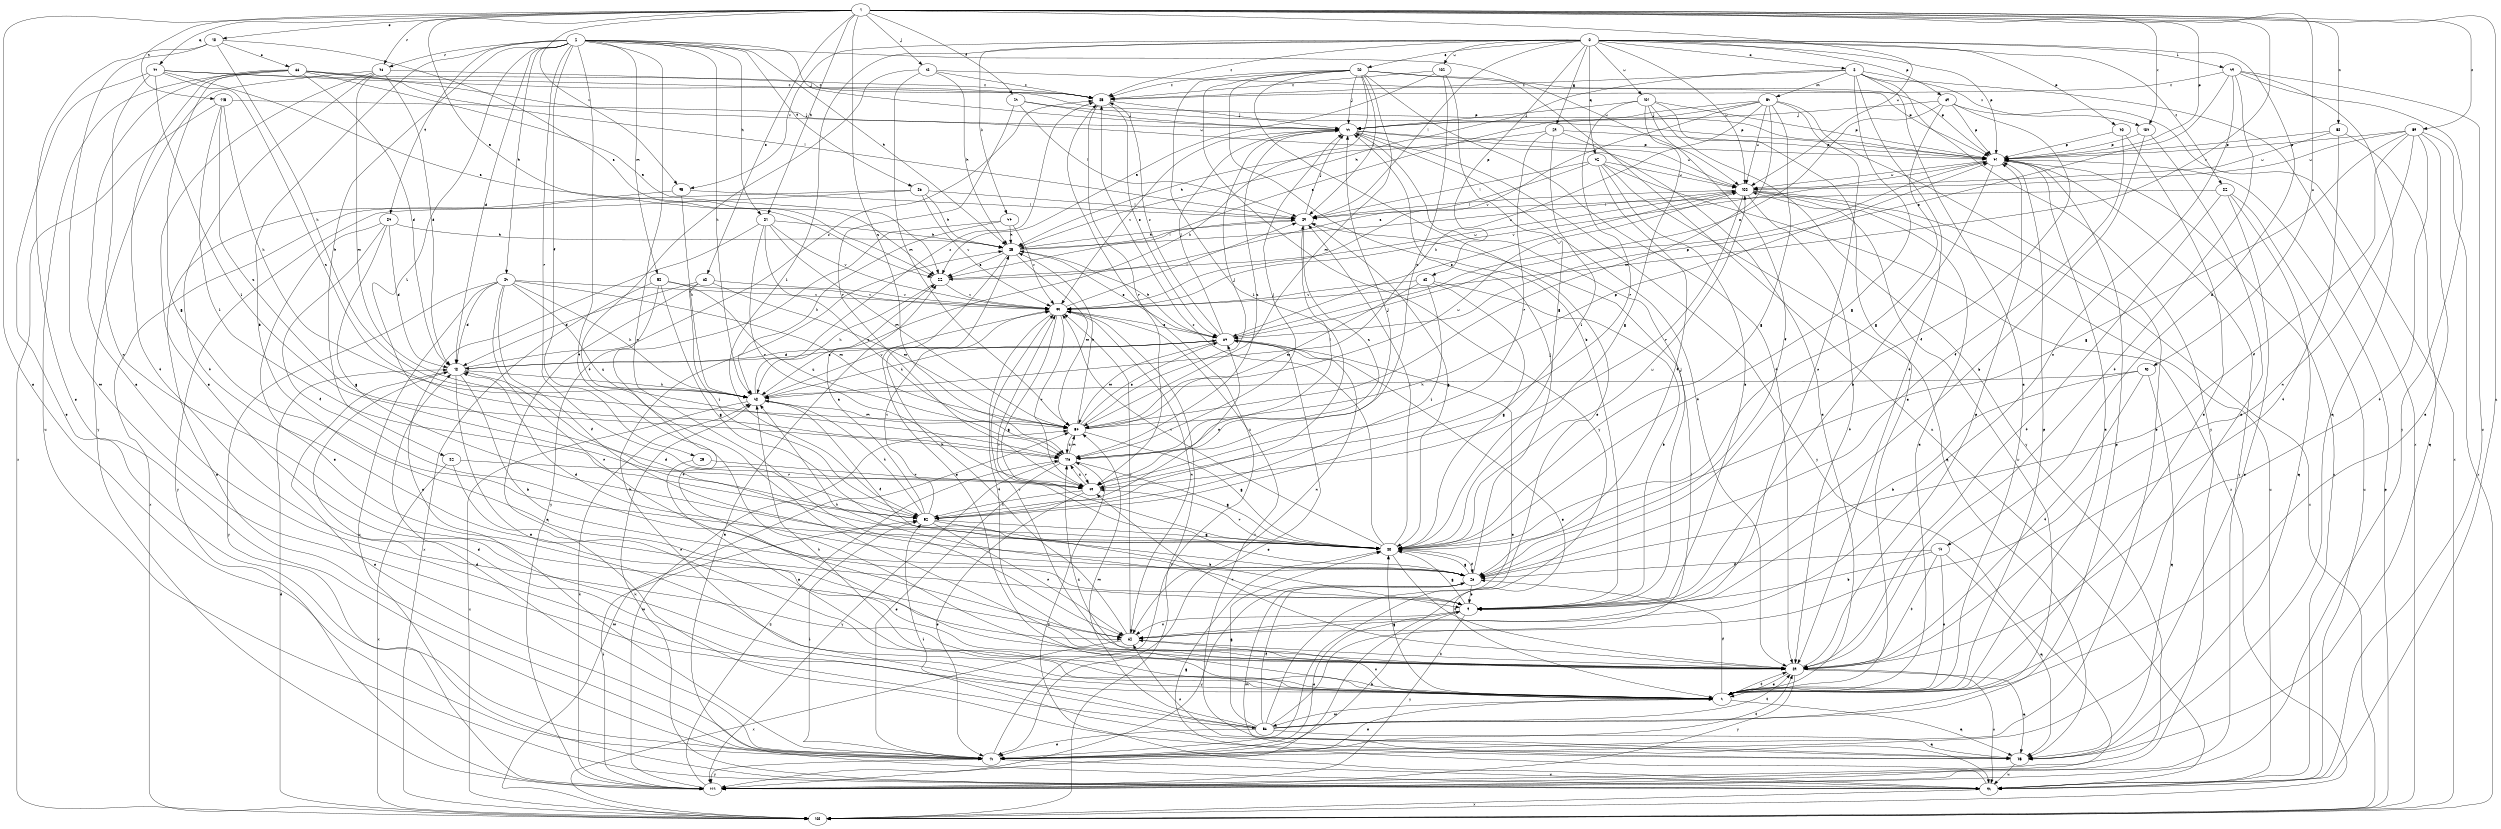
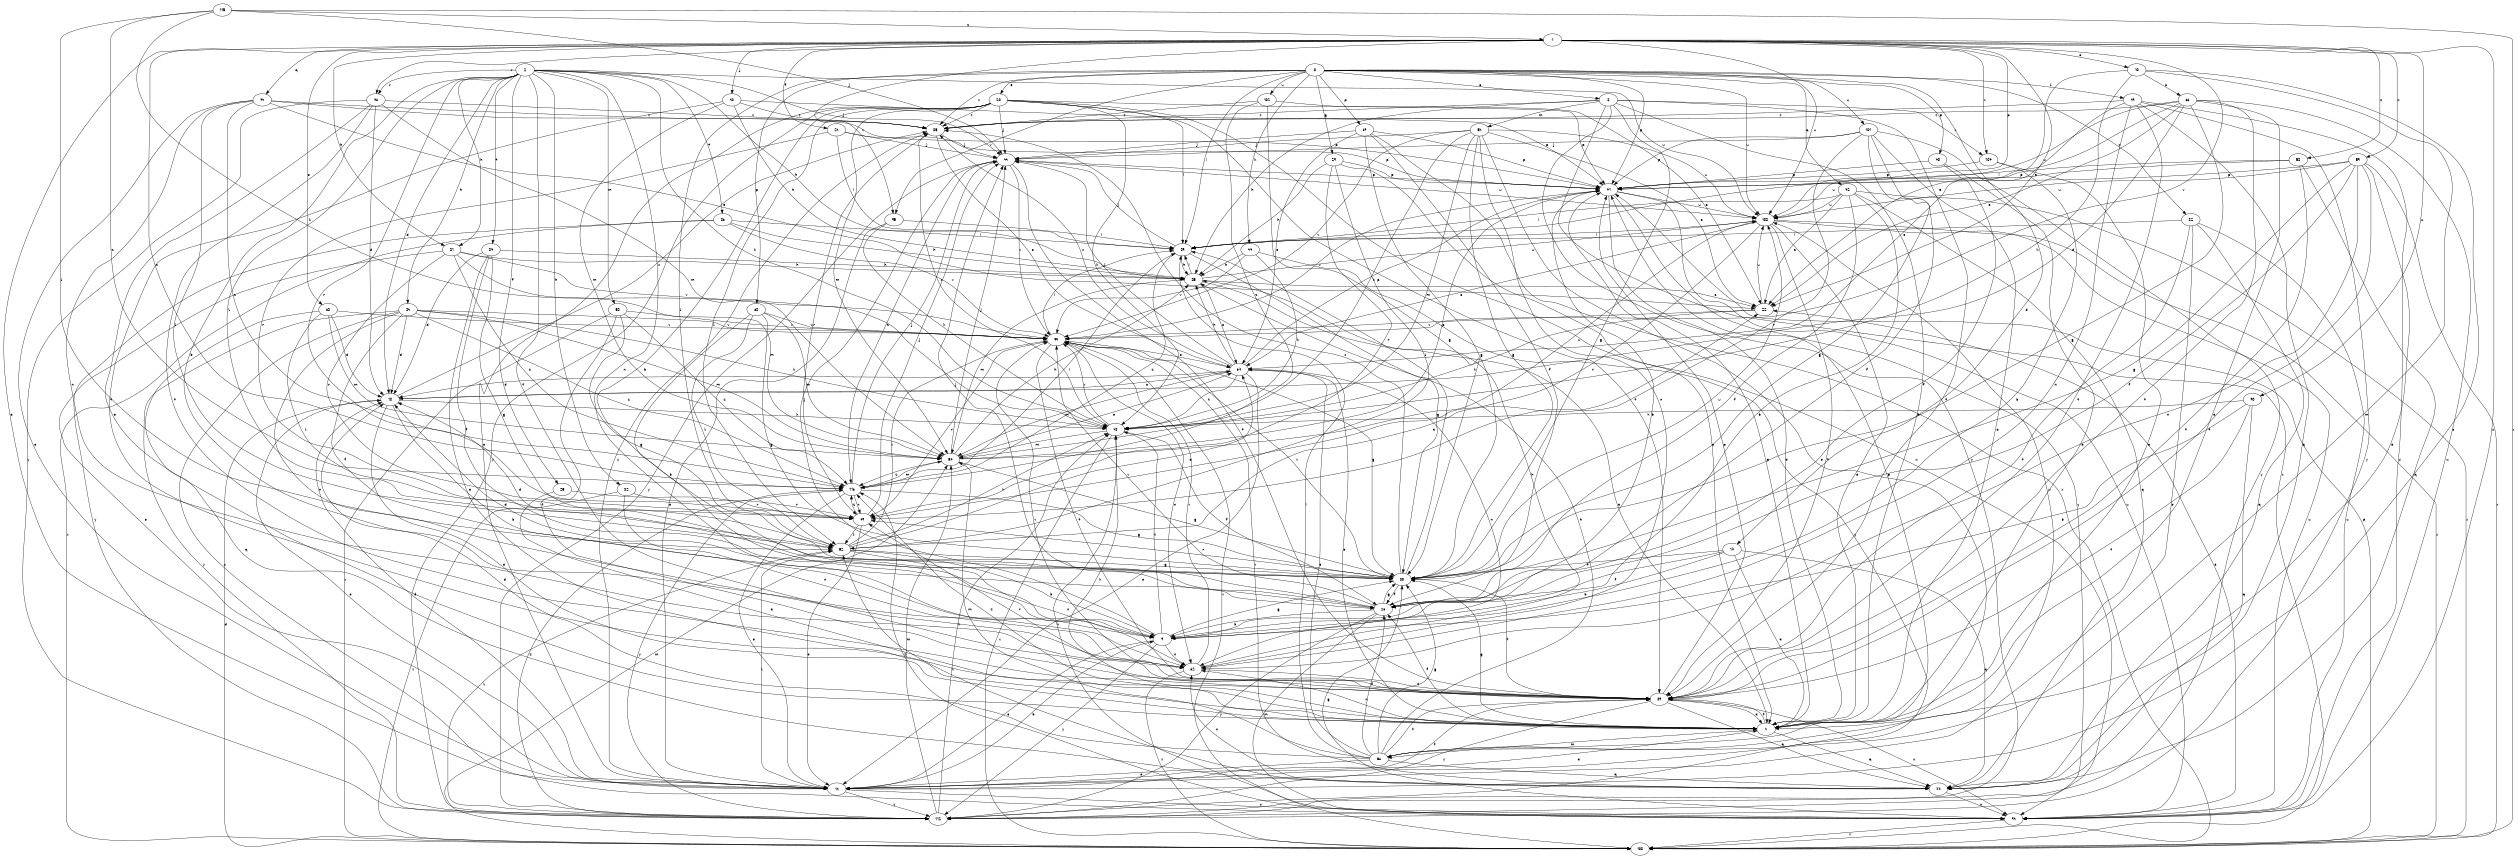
  strict digraph {
    fontname="Patrick Hand"
    node [fontname="Patrick Hand"]
    edge [fontname="Patrick Hand"]
    0
    3
    17
    20
    29
    39
    47
    49
    52
    68
    69
    70
    71
    72
    82
    85
    95
    101
    102
    103
    107
    35
    89
    4
    30
    54
    108
    112
    9
    26
-   75
+   75 [label=77]
    14
    94
    44
    48
    57
    79
    116
    99
    62
    67
    22
    1
    10
    24
    31
    43
    58
    59
    63
    74
    76
    90
    115
    56
    66
    18
    2
    25
    32
    34
    53
    86
    87
    0 -> 3 [label=a]
    0 -> 17 [label=d]
    0 -> 20 [label=e]
    0 -> 29 [label=g]
    0 -> 39 [label=i]
    0 -> 47 [label=k]
    0 -> 49 [label=l]
    0 -> 52 [label=l]
    0 -> 68 [label=p]
    0 -> 69 [label=p]
    0 -> 70 [label=p]
    0 -> 71 [label=p]
    0 -> 72 [label=q]
    0 -> 82 [label=s]
    0 -> 85 [label=s]
    0 -> 95 [label=v]
    0 -> 101 [label=w]
    0 -> 102 [label=w]
    0 -> 103 [label=w]
    3 -> 85 [label=s]
    3 -> 107 [label=x]
    3 -> 35 [label=h]
    3 -> 89 [label=t]
    3 -> 4 [label=a]
    3 -> 30 [label=g]
    3 -> 54 [label=m]
    3 -> 108 [label=x]
    3 -> 112 [label=y]
-   17 -> 89 [label=t]
+   17 -> 30 [label=t]
    17 -> 4 [label=a]
    17 -> 9 [label=b]
    17 -> 26 [label=f]
    17 -> 75 [label=q]
    20 -> 39 [label=i]
    20 -> 52 [label=l]
    20 -> 71 [label=p]
    20 -> 85 [label=s]
    20 -> 89 [label=t]
    20 -> 112 [label=y]
    20 -> 9 [label=b]
    20 -> 14 [label=c]
    20 -> 94 [label=u]
    20 -> 44 [label=j]
    20 -> 48 [label=k]
    20 -> 57 [label=m]
    29 -> 52 [label=l]
    29 -> 71 [label=p]
    29 -> 35 [label=h]
    29 -> 4 [label=a]
    29 -> 79 [label=r]
    39 -> 35 [label=h]
    39 -> 30 [label=g]
    39 -> 44 [label=j]
    39 -> 116 [label=z]
    47 -> 35 [label=h]
    47 -> 112 [label=y]
    47 -> 48 [label=k]
    47 -> 99 [label=v]
    49 -> 85 [label=s]
    49 -> 89 [label=t]
    49 -> 112 [label=y]
    49 -> 75 [label=q]
    49 -> 94 [label=u]
    49 -> 62 [label=n]
    49 -> 67 [label=o]
    52 -> 30 [label=g]
    52 -> 9 [label=b]
    52 -> 48 [label=k]
    52 -> 99 [label=v]
    52 -> 62 [label=n]
    52 -> 67 [label=o]
    52 -> 22 [label=e]
    68 -> 52 [label=l]
    68 -> 30 [label=g]
    68 -> 9 [label=b]
    68 -> 57 [label=m]
    68 -> 99 [label=v]
    69 -> 71 [label=p]
    69 -> 30 [label=g]
    69 -> 108 [label=x]
    69 -> 26 [label=f]
    69 -> 44 [label=j]
    69 -> 67 [label=o]
    70 -> 71 [label=p]
    70 -> 4 [label=a]
    70 -> 26 [label=f]
    71 -> 103 [label=w]
    71 -> 4 [label=a]
    71 -> 112 [label=y]
    71 -> 9 [label=b]
    71 -> 94 [label=u]
    71 -> 99 [label=v]
    72 -> 39 [label=i]
    72 -> 103 [label=w]
    72 -> 108 [label=x]
    72 -> 9 [label=b]
    72 -> 26 [label=f]
    72 -> 75 [label=q]
    72 -> 22 [label=e]
    82 -> 39 [label=i]
    82 -> 89 [label=t]
    82 -> 75 [label=q]
    82 -> 14 [label=c]
    82 -> 94 [label=u]
    85 -> 44 [label=j]
    85 -> 79 [label=r]
    85 -> 67 [label=o]
    95 -> 39 [label=i]
    95 -> 14 [label=c]
    95 -> 48 [label=k]
    101 -> 71 [label=p]
    101 -> 4 [label=a]
    101 -> 30 [label=g]
    101 -> 112 [label=y]
    101 -> 26 [label=f]
    101 -> 44 [label=j]
    101 -> 79 [label=r]
    102 -> 85 [label=s]
    102 -> 30 [label=g]
    102 -> 116 [label=z]
    102 -> 22 [label=e]
    103 -> 39 [label=i]
    103 -> 89 [label=t]
    103 -> 4 [label=a]
    103 -> 108 [label=x]
    103 -> 94 [label=u]
    103 -> 79 [label=r]
    103 -> 67 [label=o]
    107 -> 71 [label=p]
    107 -> 4 [label=a]
    107 -> 9 [label=b]
    35 -> 39 [label=i]
    35 -> 103 [label=w]
    35 -> 4 [label=a]
    35 -> 57 [label=m]
    35 -> 67 [label=o]
    35 -> 22 [label=e]
    89 -> 71 [label=p]
    89 -> 4 [label=a]
    89 -> 112 [label=y]
    89 -> 75 [label=q]
    89 -> 94 [label=u]
    89 -> 79 [label=r]
    89 -> 99 [label=v]
    4 -> 71 [label=p]
    4 -> 89 [label=t]
    4 -> 30 [label=g]
    4 -> 26 [label=f]
    4 -> 75 [label=q]
    4 -> 48 [label=k]
    4 -> 116 [label=z]
    4 -> 62 [label=n]
    4 -> 56 [label=m]
    30 -> 39 [label=i]
    30 -> 85 [label=s]
    30 -> 103 [label=w]
    30 -> 89 [label=t]
    30 -> 26 [label=f]
    30 -> 79 [label=r]
    30 -> 99 [label=v]
    30 -> 18 [label=d]
    54 -> 103 [label=w]
    54 -> 30 [label=g]
    54 -> 14 [label=c]
    54 -> 44 [label=j]
    54 -> 48 [label=k]
    54 -> 57 [label=m]
    54 -> 99 [label=v]
    54 -> 62 [label=n]
    54 -> 22 [label=e]
    108 -> 71 [label=p]
    108 -> 57 [label=m]
    108 -> 99 [label=v]
    108 -> 18 [label=d]
    112 -> 52 [label=l]
    112 -> 48 [label=k]
    112 -> 57 [label=m]
    112 -> 116 [label=z]
    9 -> 30 [label=g]
    9 -> 112 [label=y]
    9 -> 14 [label=c]
    9 -> 44 [label=j]
    9 -> 48 [label=k]
    9 -> 62 [label=n]
    26 -> 30 [label=g]
    26 -> 112 [label=y]
    26 -> 9 [label=b]
    26 -> 94 [label=m]
    26 -> 44 [label=j]
    26 -> 99 [label=v]
    26 -> 18 [label=d]
    75 -> 52 [label=l]
    75 -> 94 [label=u]
    75 -> 99 [label=v]
    75 -> 62 [label=n]
    14 -> 52 [label=l]
    14 -> 85 [label=s]
    14 -> 89 [label=t]
    14 -> 4 [label=a]
    14 -> 112 [label=y]
    14 -> 9 [label=b]
    14 -> 94 [label=u]
    14 -> 18 [label=d]
    94 -> 30 [label=g]
    94 -> 108 [label=x]
    94 -> 48 [label=k]
    94 -> 116 [label=z]
    94 -> 22 [label=e]
    44 -> 71 [label=p]
    44 -> 103 [label=w]
    44 -> 89 [label=t]
    44 -> 112 [label=y]
    44 -> 116 [label=z]
    44 -> 99 [label=v]
    48 -> 85 [label=s]
    48 -> 108 [label=x]
    48 -> 26 [label=f]
    48 -> 57 [label=m]
    48 -> 99 [label=v]
    57 -> 71 [label=p]
    57 -> 103 [label=w]
    57 -> 35 [label=h]
    57 -> 30 [label=g]
    57 -> 44 [label=j]
    57 -> 116 [label=z]
    57 -> 67 [label=o]
    79 -> 52 [label=l]
    79 -> 14 [label=c]
    79 -> 44 [label=j]
    79 -> 116 [label=z]
    116 -> 39 [label=i]
    116 -> 30 [label=g]
    116 -> 112 [label=y]
    116 -> 14 [label=c]
    116 -> 44 [label=j]
    116 -> 57 [label=m]
    116 -> 79 [label=r]
    99 -> 39 [label=i]
    99 -> 89 [label=t]
    99 -> 30 [label=g]
    99 -> 79 [label=r]
    99 -> 62 [label=n]
    99 -> 67 [label=o]
    62 -> 35 [label=h]
    62 -> 89 [label=t]
    62 -> 108 [label=x]
    62 -> 99 [label=v]
    67 -> 71 [label=p]
    67 -> 85 [label=s]
    67 -> 35 [label=h]
    67 -> 4 [label=a]
    67 -> 14 [label=c]
    67 -> 44 [label=j]
    67 -> 48 [label=k]
    67 -> 57 [label=m]
    67 -> 62 [label=n]
    67 -> 18 [label=d]
    22 -> 103 [label=w]
    22 -> 48 [label=k]
    22 -> 99 [label=v]
    1 -> 71 [label=p]
    1 -> 95 [label=v]
    1 -> 103 [label=w]
    1 -> 107 [label=x]
    1 -> 14 [label=c]
    1 -> 94 [label=u]
    1 -> 116 [label=z]
    1 -> 99 [label=v]
    1 -> 22 [label=e]
    1 -> 10 [label=c]
    1 -> 24 [label=f]
    1 -> 31 [label=h]
    1 -> 43 [label=j]
    1 -> 58 [label=n]
    1 -> 59 [label=n]
    1 -> 63 [label=o]
    1 -> 74 [label=q]
    1 -> 76 [label=r]
    1 -> 90 [label=u]
-   1 -> 115 [label=z]
+   115 -> 1 [label=z]
    10 -> 14 [label=c]
    10 -> 48 [label=k]
    10 -> 22 [label=e]
    10 -> 56 [label=m]
    10 -> 66 [label=o]
    24 -> 39 [label=i]
    24 -> 71 [label=p]
    24 -> 44 [label=j]
    24 -> 79 [label=r]
    31 -> 35 [label=h]
    31 -> 14 [label=c]
    31 -> 57 [label=m]
    31 -> 79 [label=r]
    31 -> 116 [label=z]
    31 -> 99 [label=v]
    43 -> 71 [label=p]
    43 -> 85 [label=s]
    43 -> 35 [label=h]
    43 -> 89 [label=t]
    43 -> 57 [label=m]
    58 -> 71 [label=p]
    58 -> 103 [label=w]
    58 -> 89 [label=t]
    58 -> 75 [label=q]
    59 -> 71 [label=p]
    59 -> 103 [label=w]
    59 -> 89 [label=t]
    59 -> 4 [label=a]
    59 -> 30 [label=g]
    59 -> 108 [label=x]
    59 -> 26 [label=f]
    59 -> 62 [label=n]
    63 -> 52 [label=l]
    63 -> 75 [label=q]
    63 -> 57 [label=m]
    63 -> 99 [label=v]
    63 -> 18 [label=d]
    74 -> 52 [label=l]
    74 -> 71 [label=p]
    74 -> 85 [label=s]
    74 -> 14 [label=c]
    74 -> 116 [label=z]
    74 -> 62 [label=n]
    74 -> 22 [label=e]
    76 -> 85 [label=s]
    76 -> 89 [label=t]
    76 -> 4 [label=a]
    76 -> 112 [label=y]
    76 -> 57 [label=m]
    76 -> 18 [label=d]
    90 -> 89 [label=t]
    90 -> 9 [label=b]
    90 -> 75 [label=q]
    90 -> 48 [label=k]
    115 -> 52 [label=l]
    115 -> 108 [label=x]
    115 -> 44 [label=j]
    115 -> 48 [label=k]
    115 -> 116 [label=z]
    56 -> 39 [label=i]
    56 -> 71 [label=p]
    56 -> 103 [label=w]
    56 -> 35 [label=h]
    56 -> 89 [label=t]
    56 -> 30 [label=g]
    56 -> 26 [label=f]
    56 -> 75 [label=q]
    56 -> 14 [label=c]
    56 -> 57 [label=m]
    56 -> 67 [label=o]
    56 -> 18 [label=d]
    66 -> 39 [label=i]
    66 -> 85 [label=s]
    66 -> 103 [label=w]
    66 -> 89 [label=t]
    66 -> 4 [label=a]
    66 -> 30 [label=g]
    66 -> 94 [label=u]
    66 -> 22 [label=e]
    66 -> 18 [label=d]
    18 -> 85 [label=s]
    18 -> 4 [label=a]
    18 -> 9 [label=b]
    18 -> 14 [label=c]
    18 -> 48 [label=k]
    18 -> 67 [label=o]
    2 -> 52 [label=l]
    2 -> 103 [label=w]
    2 -> 35 [label=h]
    2 -> 89 [label=t]
    2 -> 9 [label=b]
    2 -> 44 [label=j]
    2 -> 48 [label=k]
    2 -> 79 [label=r]
    2 -> 62 [label=n]
    2 -> 31 [label=h]
    2 -> 76 [label=r]
    2 -> 18 [label=d]
    2 -> 25 [label=f]
    2 -> 32 [label=h]
    2 -> 34 [label=h]
    2 -> 53 [label=m]
    2 -> 86 [label=t]
    2 -> 87 [label=t]
    25 -> 4 [label=a]
    25 -> 79 [label=r]
    32 -> 108 [label=x]
    32 -> 79 [label=r]
    32 -> 62 [label=n]
    34 -> 112 [label=y]
    34 -> 26 [label=f]
    34 -> 94 [label=u]
    34 -> 48 [label=k]
    34 -> 57 [label=m]
    34 -> 116 [label=z]
    34 -> 99 [label=v]
    34 -> 62 [label=n]
    34 -> 18 [label=d]
    53 -> 89 [label=t]
    53 -> 30 [label=g]
    53 -> 108 [label=x]
    53 -> 116 [label=z]
    53 -> 99 [label=v]
    86 -> 39 [label=i]
    86 -> 35 [label=h]
    86 -> 108 [label=x]
    86 -> 112 [label=y]
    86 -> 99 [label=v]
    87 -> 35 [label=h]
    87 -> 4 [label=a]
    87 -> 30 [label=g]
    87 -> 26 [label=f]
    87 -> 18 [label=d]
  }
